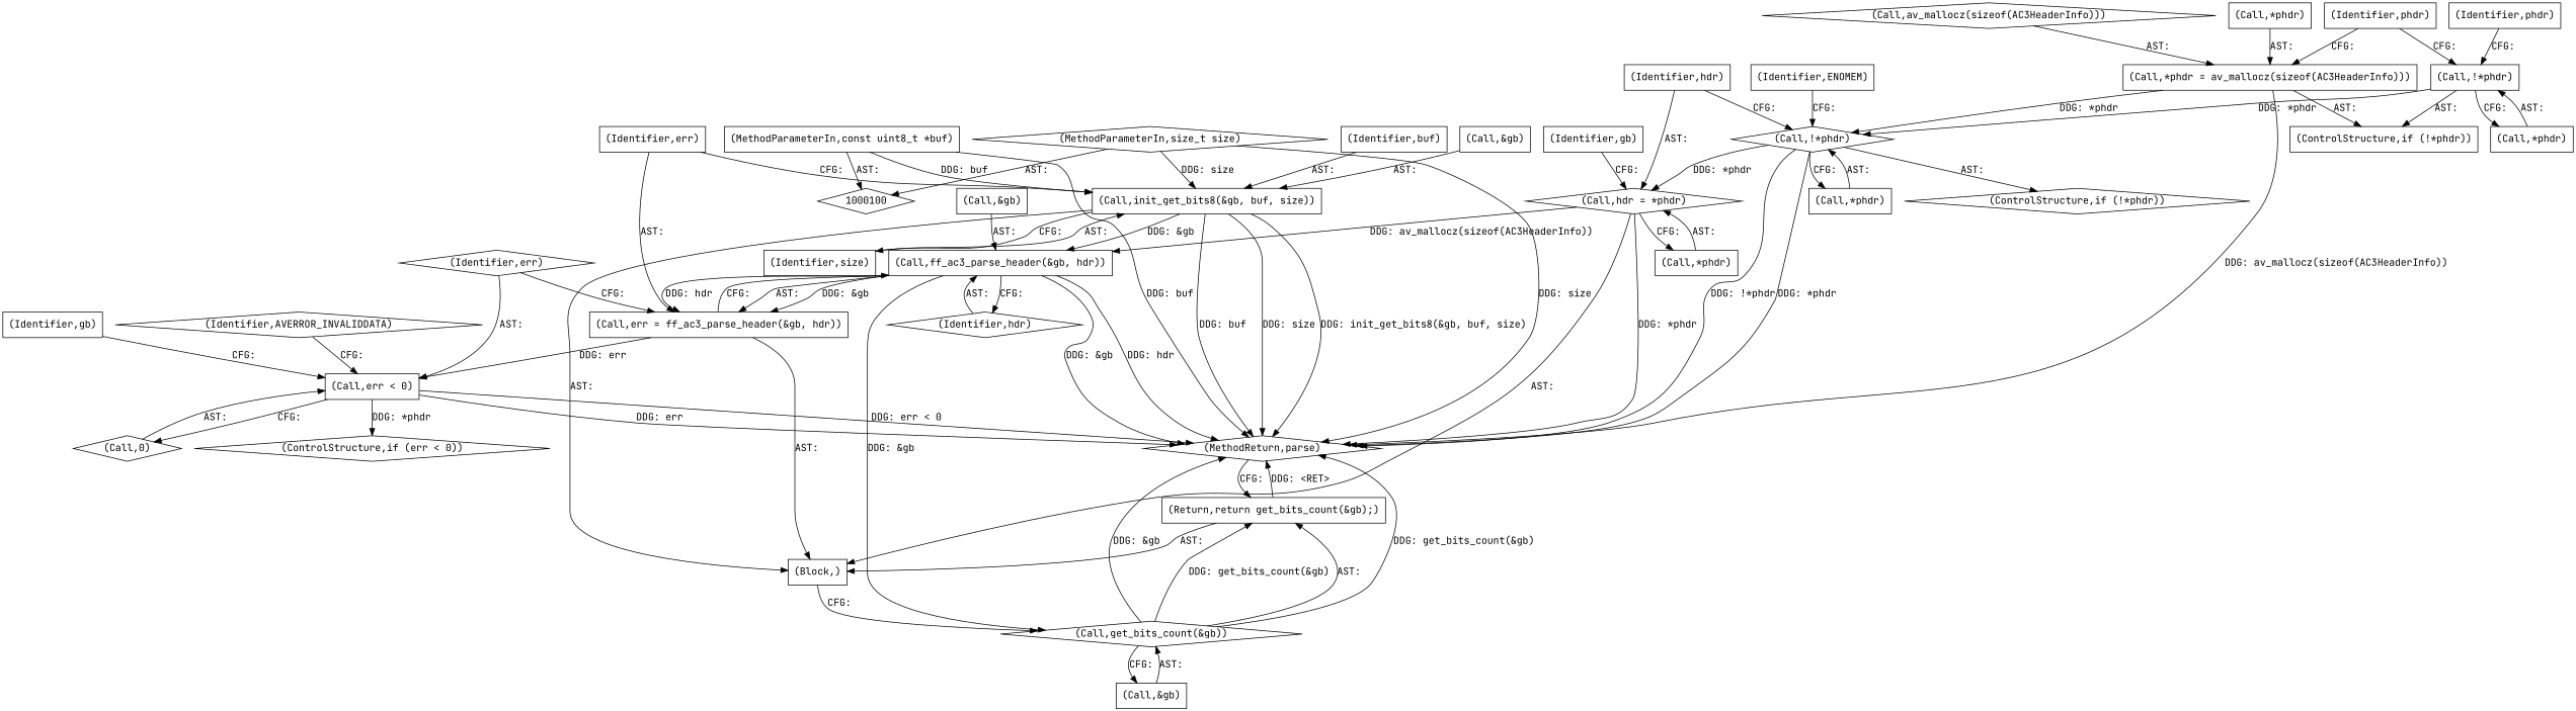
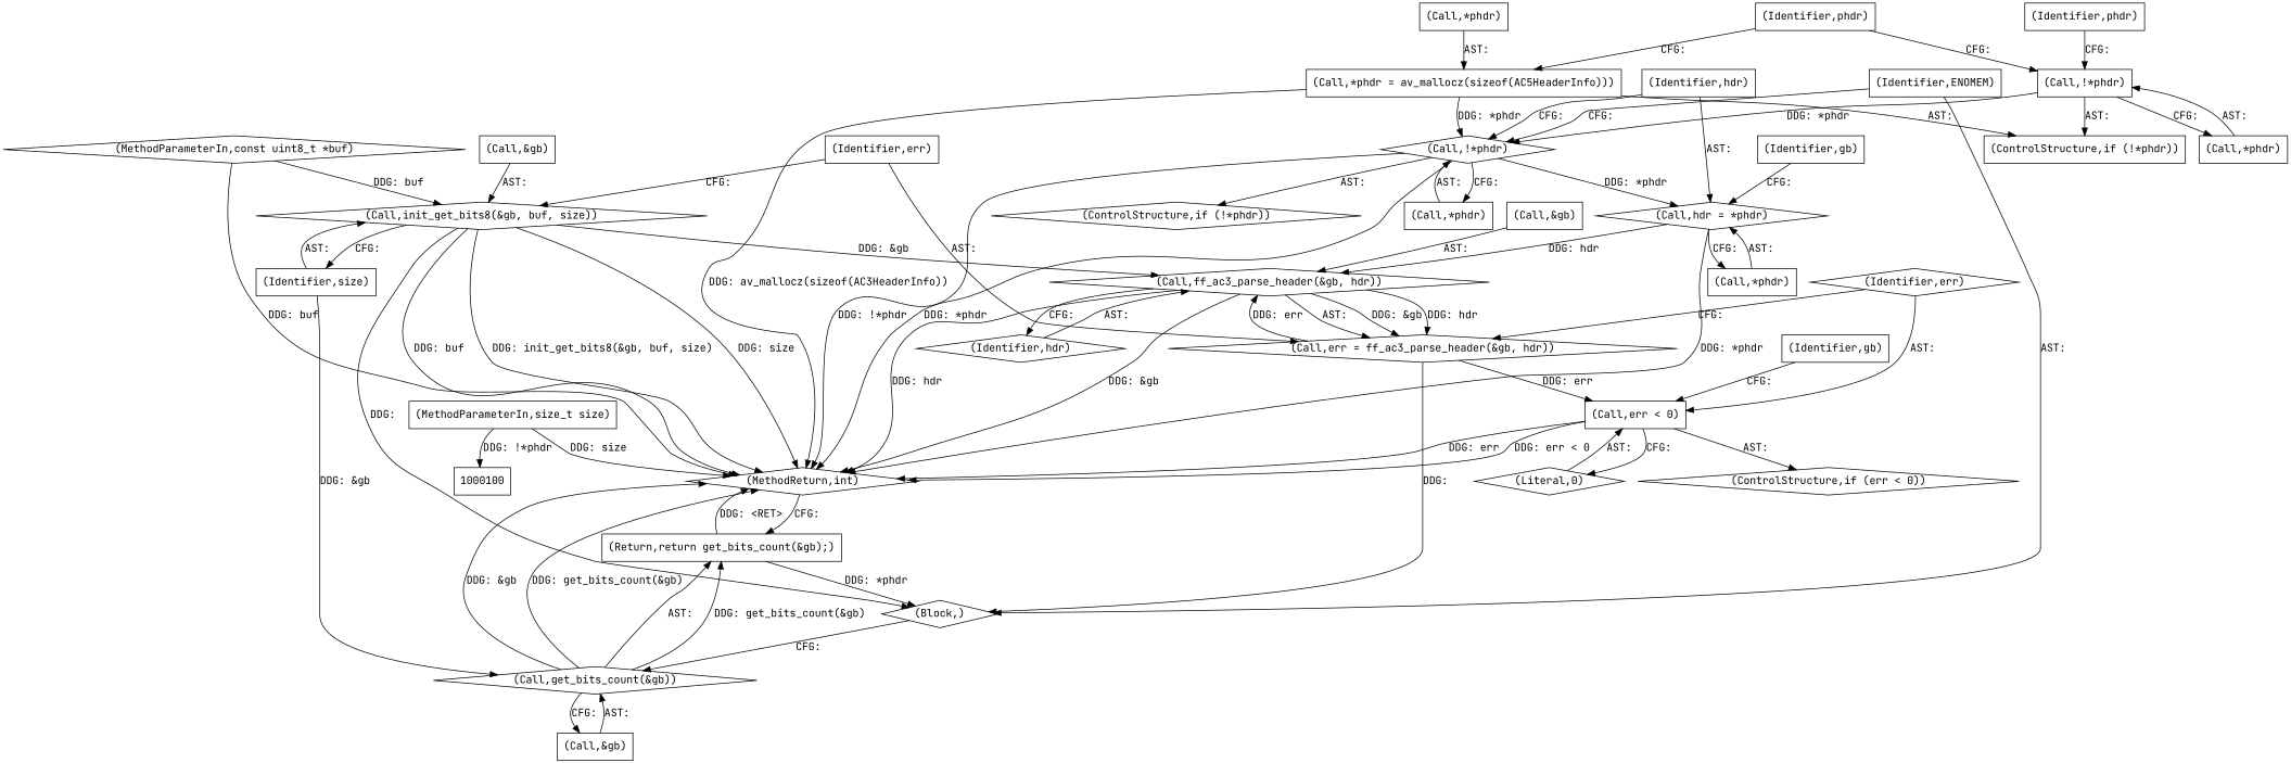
  digraph {
    fontname="JetBrains Mono"
    node [fontname="JetBrains Mono" shape=box]
    edge [fontname="JetBrains Mono"]
-   n1 [label="(Call,ff_ac3_parse_header(&gb, hdr))"]
-   n2 [label="(Call,err = ff_ac3_parse_header(&gb, hdr))"]
+   n1 [label="(Call,ff_ac3_parse_header(&gb, hdr))" shape=diamond]
+   n2 [label="(Call,err = ff_ac3_parse_header(&gb, hdr))" shape=diamond]
    n3 [label="(Call,get_bits_count(&gb))" shape=diamond]
    n4 [label="(Identifier,hdr)" shape=diamond]
-   n5 [label="(MethodReturn,parse)" shape=diamond]
-   n6 [label="(Block,)"]
+   n5 [label="(MethodReturn,int)" shape=diamond]
+   n6 [label="(Block,)" shape=diamond]
    n7 [label="(Call,err < 0)"]
    n8 [label="(Return,return get_bits_count(&gb);)"]
    n9 [label="(Call,&gb)"]
-   n10 [label="(Call,init_get_bits8(&gb, buf, size))"]
+   n10 [label="(Call,init_get_bits8(&gb, buf, size))" shape=diamond]
    n11 [label="(Identifier,size)"]
-   n12 [label="(MethodParameterIn,const uint8_t *buf)"]
-   1000100 [shape=diamond]
-   n14 [label="(MethodParameterIn,size_t size)" shape=diamond]
+   n12 [label="(MethodParameterIn,const uint8_t *buf)" shape=diamond]
+   1000100
+   n14 [label="(MethodParameterIn,size_t size)"]
    n15 [label="(Call,hdr = *phdr)" shape=diamond]
    n16 [label="(Call,*phdr)"]
    n17 [label="(Call,!*phdr)" shape=diamond]
    n18 [label="(Call,*phdr)"]
    n19 [label="(ControlStructure,if (!*phdr))" shape=diamond]
-   n20 [label="(Call,*phdr = av_mallocz(sizeof(AC3HeaderInfo)))"]
+   n20 [label="(Call,*phdr = av_mallocz(sizeof(AC5HeaderInfo)))"]
    n21 [label="(ControlStructure,if (!*phdr))"]
-   n22 [label="(Call,av_mallocz(sizeof(AC3HeaderInfo)))" shape=diamond]
    n23 [label="(Call,!*phdr)"]
    n24 [label="(Call,*phdr)"]
    n25 [label="(ControlStructure,if (err < 0))" shape=diamond]
-   n26 [label="(Call,0)" shape=diamond]
+   n26 [label="(Literal,0)" shape=diamond]
    n27 [label="(Identifier,err)"]
    n28 [label="(Identifier,err)" shape=diamond]
    n29 [label="(Identifier,gb)"]
    n30 [label="(Call,*phdr)"]
-   n31 [label="(Identifier,AVERROR_INVALIDDATA)" shape=diamond]
    n32 [label="(Identifier,gb)"]
    n33 [label="(Call,&gb)"]
-   n34 [label="(Identifier,buf)"]
    n35 [label="(Identifier,phdr)"]
    n36 [label="(Identifier,phdr)"]
    n37 [label="(Call,&gb)"]
    n38 [label="(Identifier,hdr)"]
    n39 [label="(Identifier,ENOMEM)"]
    n1 -> n2 [label="AST: "]
    n1 -> n2 [label="DDG: &gb"]
    n1 -> n2 [label="DDG: hdr"]
-   n1 -> n3 [label="DDG: &gb"]
+   n11 -> n3 [label="DDG: &gb"]
    n1 -> n4 [label="CFG: "]
    n1 -> n5 [label="DDG: &gb"]
    n1 -> n5 [label="DDG: hdr"]
-   n2 -> n1 [label="CFG: "]
-   n2 -> n6 [label="AST: "]
+   n2 -> n1 [label="DDG: err"]
+   n2 -> n6 [label="DDG: "]
    n2 -> n7 [label="DDG: err"]
    n3 -> n5 [label="DDG: &gb"]
    n3 -> n5 [label="DDG: get_bits_count(&gb)"]
    n3 -> n8 [label="AST: "]
    n3 -> n8 [label="DDG: get_bits_count(&gb)"]
    n3 -> n9 [label="CFG: "]
    n4 -> n1 [label="AST: "]
    n5 -> n8 [label="CFG: "]
    n6 -> n3 [label="CFG: "]
    n7 -> n5 [label="DDG: err"]
    n7 -> n5 [label="DDG: err < 0"]
-   n7 -> n25 [label="DDG: *phdr"]
+   n7 -> n25 [label="AST: "]
    n7 -> n26 [label="CFG: "]
    n8 -> n5 [label="DDG: <RET>"]
-   n8 -> n6 [label="AST: "]
+   n8 -> n6 [label="DDG: *phdr"]
    n9 -> n3 [label="AST: "]
    n10 -> n1 [label="DDG: &gb"]
    n10 -> n5 [label="DDG: buf"]
    n10 -> n5 [label="DDG: init_get_bits8(&gb, buf, size)"]
    n10 -> n5 [label="DDG: size"]
-   n10 -> n6 [label="AST: "]
+   n10 -> n6 [label="DDG: "]
    n10 -> n11 [label="CFG: "]
    n11 -> n10 [label="AST: "]
    n12 -> n5 [label="DDG: buf"]
    n12 -> n10 [label="DDG: buf"]
-   n12 -> 1000100 [label="AST: "]
    n14 -> n5 [label="DDG: size"]
-   n14 -> n10 [label="DDG: size"]
-   n14 -> 1000100 [label="AST: "]
-   n15 -> n1 [label="DDG: av_mallocz(sizeof(AC3HeaderInfo))"]
+   n14 -> 1000100 [label="DDG: !*phdr"]
+   n15 -> n1 [label="DDG: hdr"]
    n15 -> n5 [label="DDG: *phdr"]
-   n15 -> n6 [label="AST: "]
+   n39 -> n6 [label="AST: "]
    n15 -> n16 [label="CFG: "]
    n16 -> n15 [label="AST: "]
    n17 -> n5 [label="DDG: !*phdr"]
    n17 -> n5 [label="DDG: *phdr"]
    n17 -> n15 [label="DDG: *phdr"]
    n17 -> n18 [label="CFG: "]
    n17 -> n19 [label="AST: "]
    n18 -> n17 [label="AST: "]
    n20 -> n5 [label="DDG: av_mallocz(sizeof(AC3HeaderInfo))"]
    n20 -> n17 [label="DDG: *phdr"]
    n20 -> n21 [label="AST: "]
-   n22 -> n20 [label="AST: "]
    n23 -> n17 [label="DDG: *phdr"]
    n23 -> n21 [label="AST: "]
    n23 -> n24 [label="CFG: "]
    n24 -> n23 [label="AST: "]
    n26 -> n7 [label="AST: "]
    n27 -> n2 [label="AST: "]
    n27 -> n10 [label="CFG: "]
    n28 -> n2 [label="CFG: "]
    n28 -> n7 [label="AST: "]
    n29 -> n7 [label="CFG: "]
    n30 -> n20 [label="AST: "]
-   n31 -> n7 [label="CFG: "]
    n32 -> n15 [label="CFG: "]
    n33 -> n1 [label="AST: "]
-   n34 -> n10 [label="AST: "]
    n35 -> n20 [label="CFG: "]
    n35 -> n23 [label="CFG: "]
    n36 -> n23 [label="CFG: "]
    n37 -> n10 [label="AST: "]
    n38 -> n15 [label="AST: "]
    n38 -> n17 [label="CFG: "]
    n39 -> n17 [label="CFG: "]
  }
